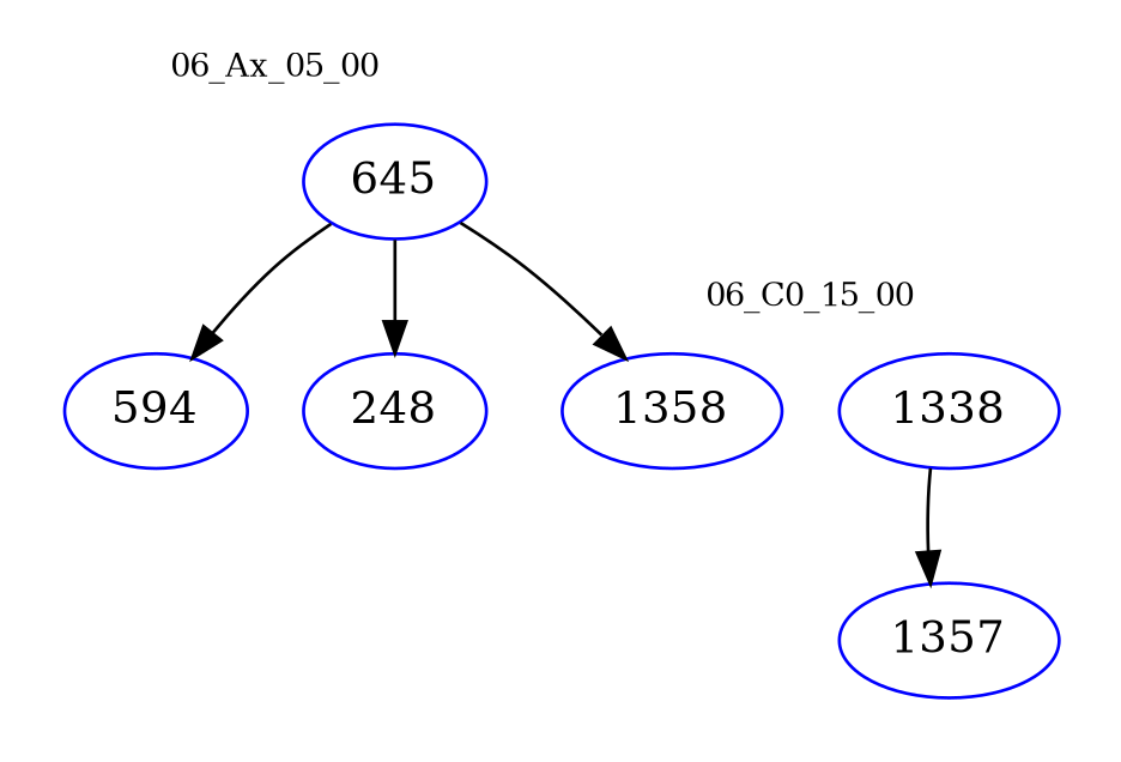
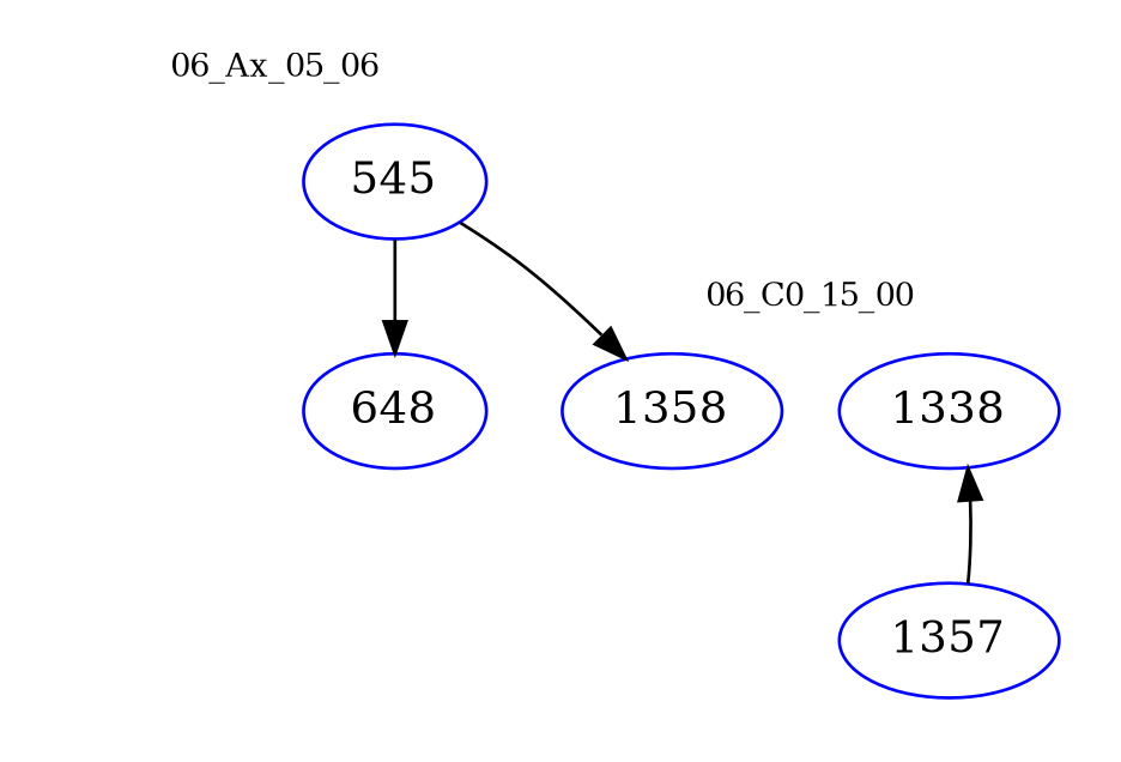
  digraph {
    node [color=blue]
    edge [color=black]
-   n1 [label=645]
-   n2 [label=594]
-   n3 [label=248]
+   n1 [label=545]
+   n3 [label=648]
    n4 [label=1338]
    n5 [label=1358]
    n6 [label=1357]
    subgraph cluster_1 {
      color=white
      fontsize=10
-     label="06_Ax_05_00"
+     label="06_Ax_05_06"
      n1
-     n2
      n3
    }
    subgraph cluster_2 {
      color=white
      fontsize=10
      label="06_C0_15_00"
      n4
      n5
      n6
    }
-   n1 -> n2
    n1 -> n3
    n1 -> n5
-   n4 -> n6
+   n6 -> n4
  }
